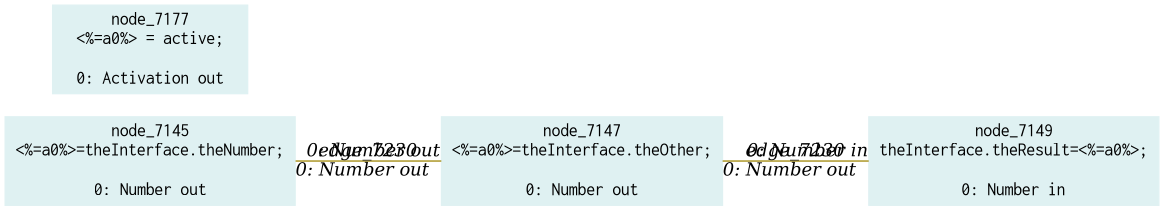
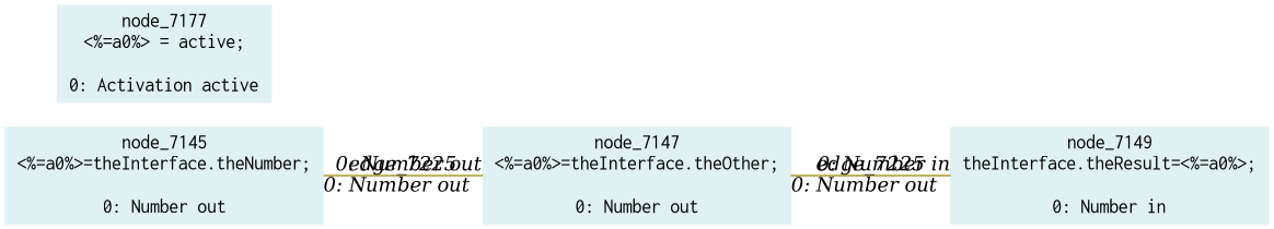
  digraph {
    rankdir=LR
    node [color="#dff1f2" fontname=Courier shape=box style=filled]
    edge [arrowHead=none arrowsize=1 color="#9d8400" dir=none fontname="Times-Italic" taillabel="0: Number out"]
    n1 [label="node_7145\n<%=a0%>=theInterface.theNumber;\n\n0: Number out"]
    n2 [label="node_7147\n<%=a0%>=theInterface.theOther;\n\n0: Number out"]
    n3 [label="node_7149\ntheInterface.theResult=<%=a0%>;\n\n0: Number in"]
-   n4 [label="node_7177\n<%=a0%> = active;\n\n0: Activation out"]
-   n1 -> n2 [headlabel="0: Number out" label=edge_7230]
-   n2 -> n3 [headlabel="0: Number in" label=edge_7230]
+   n4 [label="node_7177\n<%=a0%> = active;\n\n0: Activation active"]
+   n1 -> n2 [headlabel="0: Number out" label=edge_7225]
+   n2 -> n3 [headlabel="0: Number in" label=edge_7225]
  }
